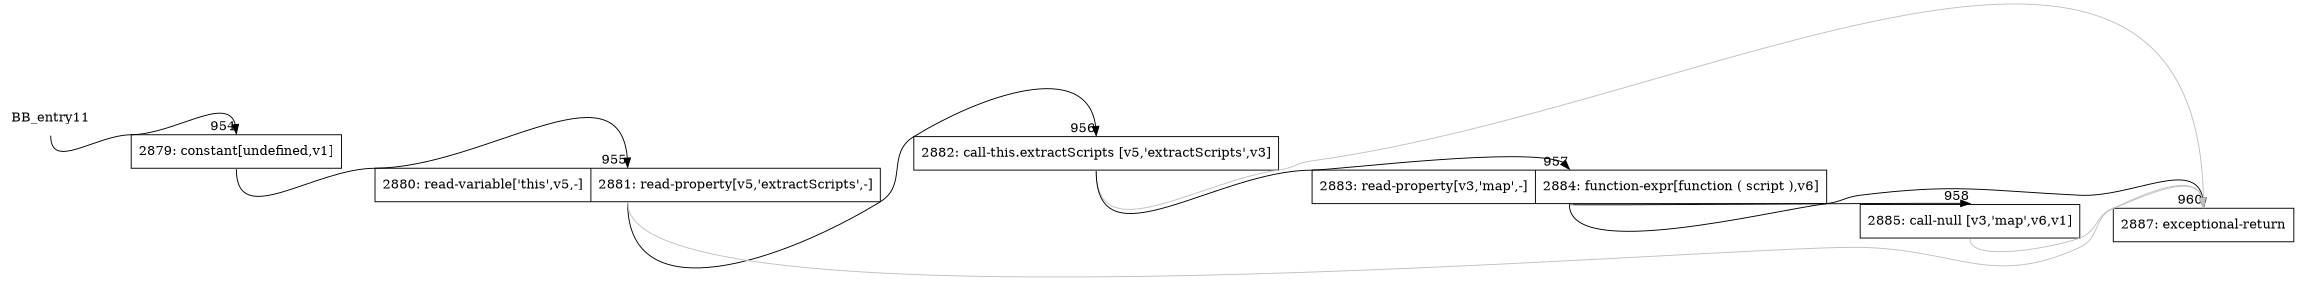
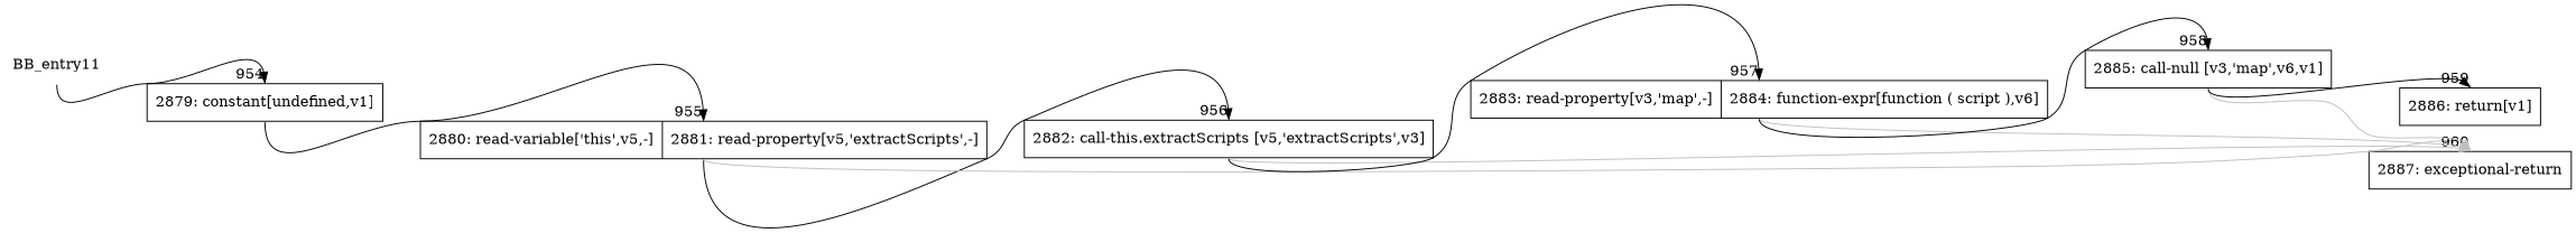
  digraph {
    rankdir=LR
    node [shape=record]
    edge [headport=n tailport=s]
    n1 [label=BB_entry11 shape=none]
    n2 [label="{2879: constant[undefined,v1]}"]
    n3 [label="{2880: read-variable['this',v5,-]|2881: read-property[v5,'extractScripts',-]}"]
    n4 [label="{2882: call-this.extractScripts [v5,'extractScripts',v3]}"]
    n5 [label="{2887: exceptional-return}"]
    n6 [label="{2883: read-property[v3,'map',-]|2884: function-expr[function ( script ),v6]}"]
    n7 [label="{2885: call-null [v3,'map',v6,v1]}"]
+   n8 [label="{2886: return[v1]}"]
    n1 -> n2 [headlabel="    954"]
    n2 -> n3 [headlabel="      955"]
    n3 -> n4 [headlabel="      956"]
    n3 -> n5 [color=gray headlabel="      960"]
    n4 -> n5 [color=gray]
    n4 -> n6 [headlabel="      957"]
-   n6 -> n5 [color=black]
+   n6 -> n5 [color=gray]
    n6 -> n7 [headlabel="      958"]
    n7 -> n5 [color=gray]
+   n7 -> n8 [headlabel="      959"]
  }
